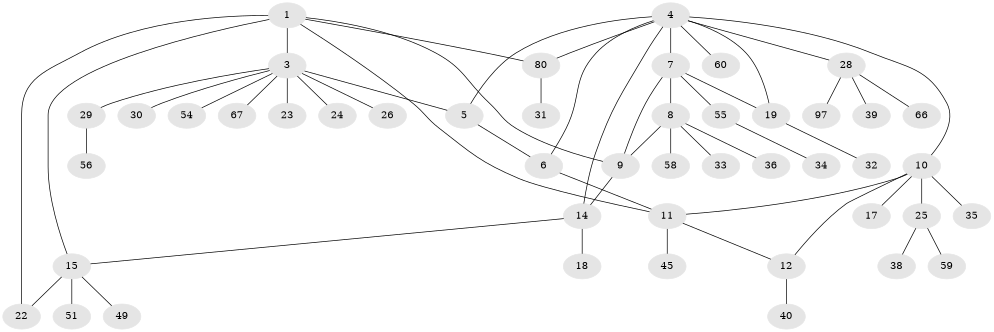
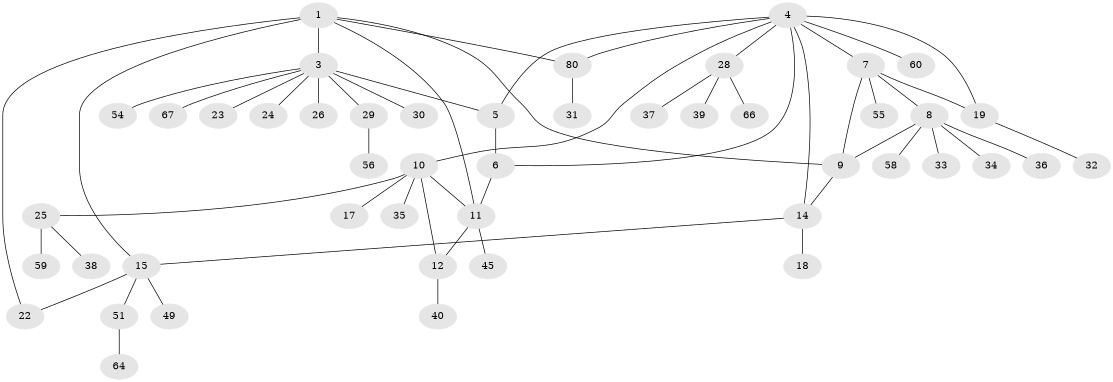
  graph {
    node [color=gray90 style=filled]
    1 [super="+2"]
    3 [super="+57"]
    9 [super="+43"]
    11 [super="+47"]
    15 [super="+62"]
    n6 [label=80 super="+29"]
    22
    5
    n9 [label=29 super="+44"]
    23 [super="+53"]
    24
    26
    30
    54
    67
    14 [super="+50"]
    12
    45 [super="+48"]
    49
    51
    31
    6 [super="+16"]
    56
    4 [super="+13"]
    7 [super="+33"]
    10 [super="+41"]
    19
    28 [super="+42"]
    60
    8 [super="+27"]
    55
    17 [super="+61"]
    25 [super="+65"]
    35
    18 [super="+69"]
    32
-   37 [super="+52" label=97]
+   37 [super="+52"]
    39 [super="+68"]
    66
    34
    36
    58
    n43 [label=33]
    40 [super="+46"]
    38
    59
+   64
    1 -- 3 [weight=2]
    1 -- 9
    1 -- 11
    1 -- 15
    1 -- n6
    1 -- 22
    3 -- 5
    3 -- n9
    3 -- 23
    3 -- 24
    3 -- 26
    3 -- 30
    3 -- 54
    3 -- 67
    9 -- 14
    11 -- 12
    11 -- 45
    15 -- 22
    15 -- 49
    15 -- 51
    n6 -- 31
    5 -- 6
    n9 -- 56
    14 -- 15
    14 -- 18
    12 -- 40
+   51 -- 64
    6 -- 11
    4 -- n6
    4 -- 5
    4 -- 14
    4 -- 6
    4 -- 7
    4 -- 10
    4 -- 19
    4 -- 28
    4 -- 60
    7 -- 9
    7 -- 19
    7 -- 8
    7 -- 55
    10 -- 11
    10 -- 12
    10 -- 17
    10 -- 25
    10 -- 35
    19 -- 32
    28 -- 37
    28 -- 39
    28 -- 66
    8 -- 9
-   55 -- 34
+   8 -- 34
    8 -- 36
    8 -- 58
    8 -- n43
    25 -- 38
    25 -- 59
  }
